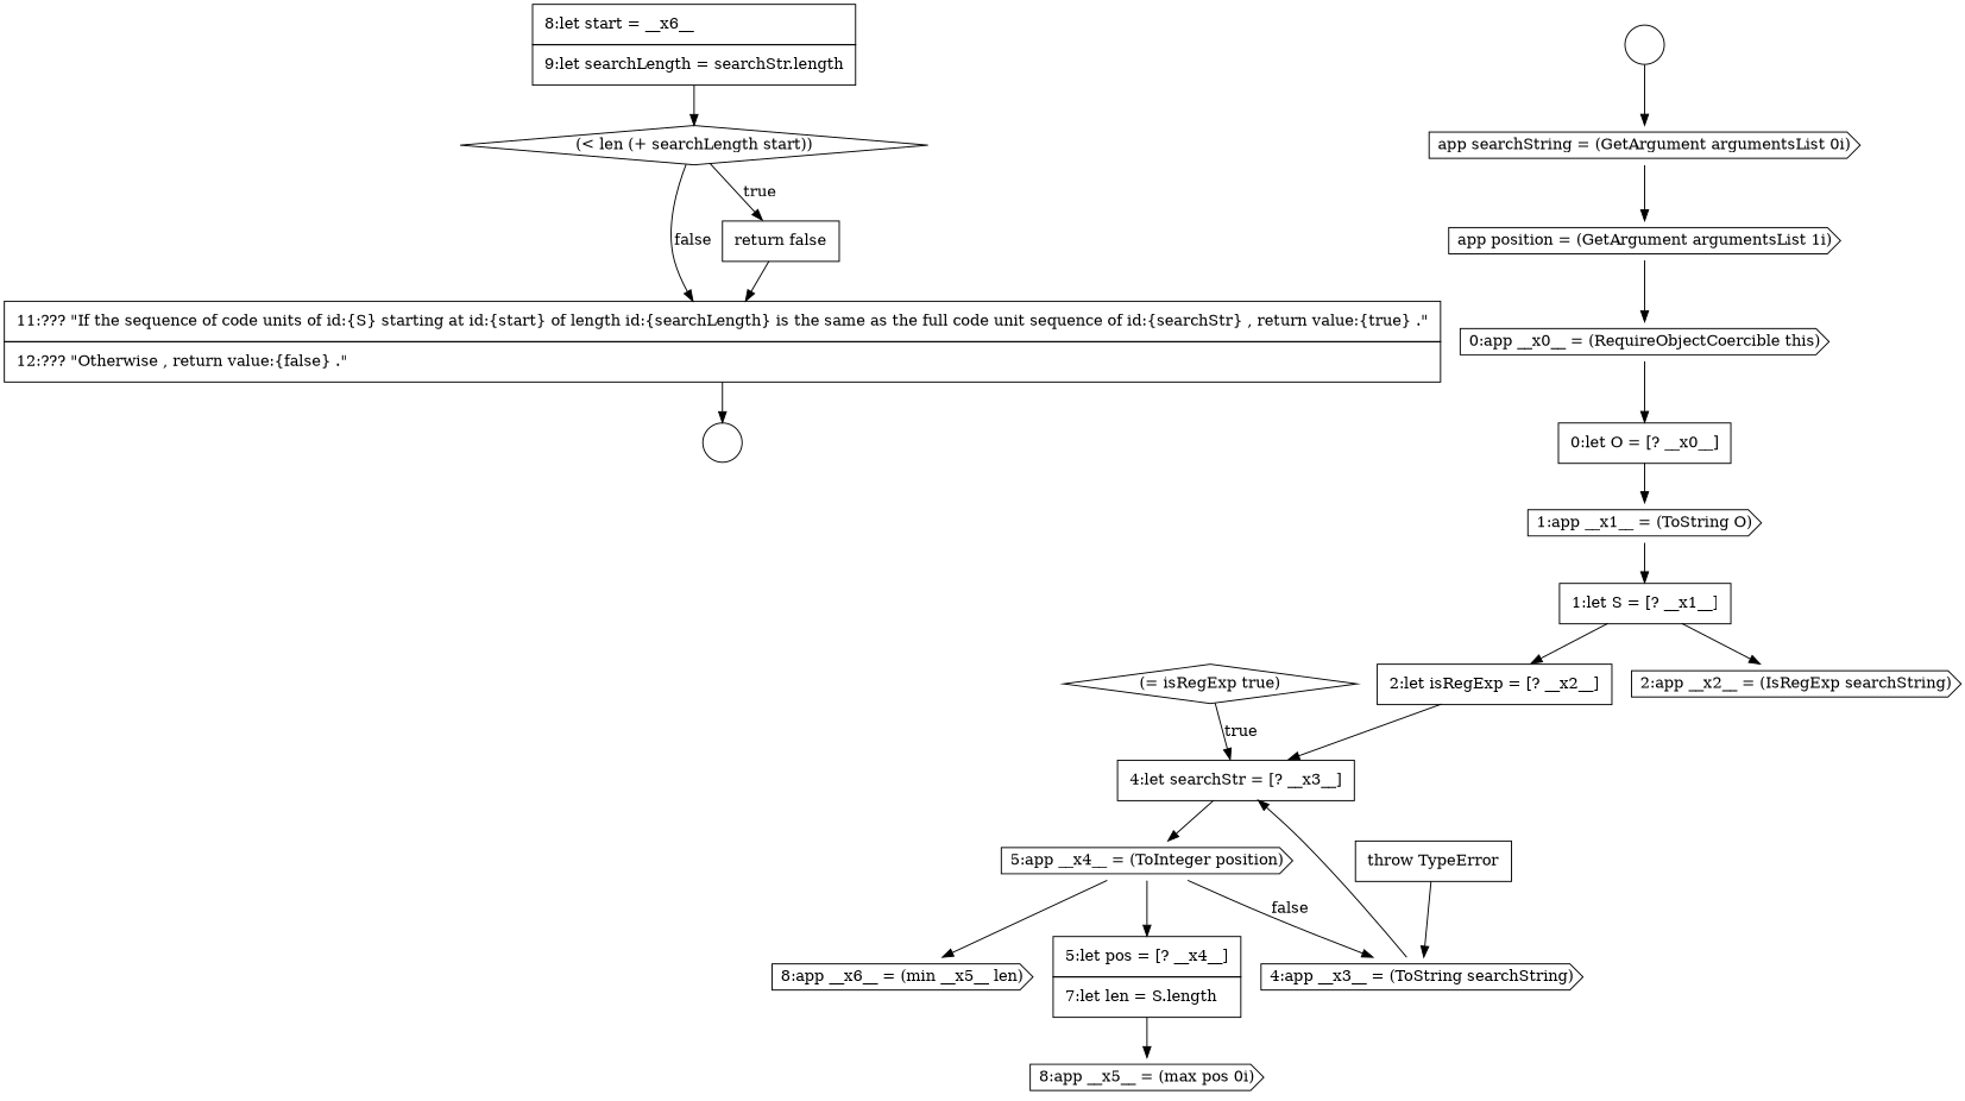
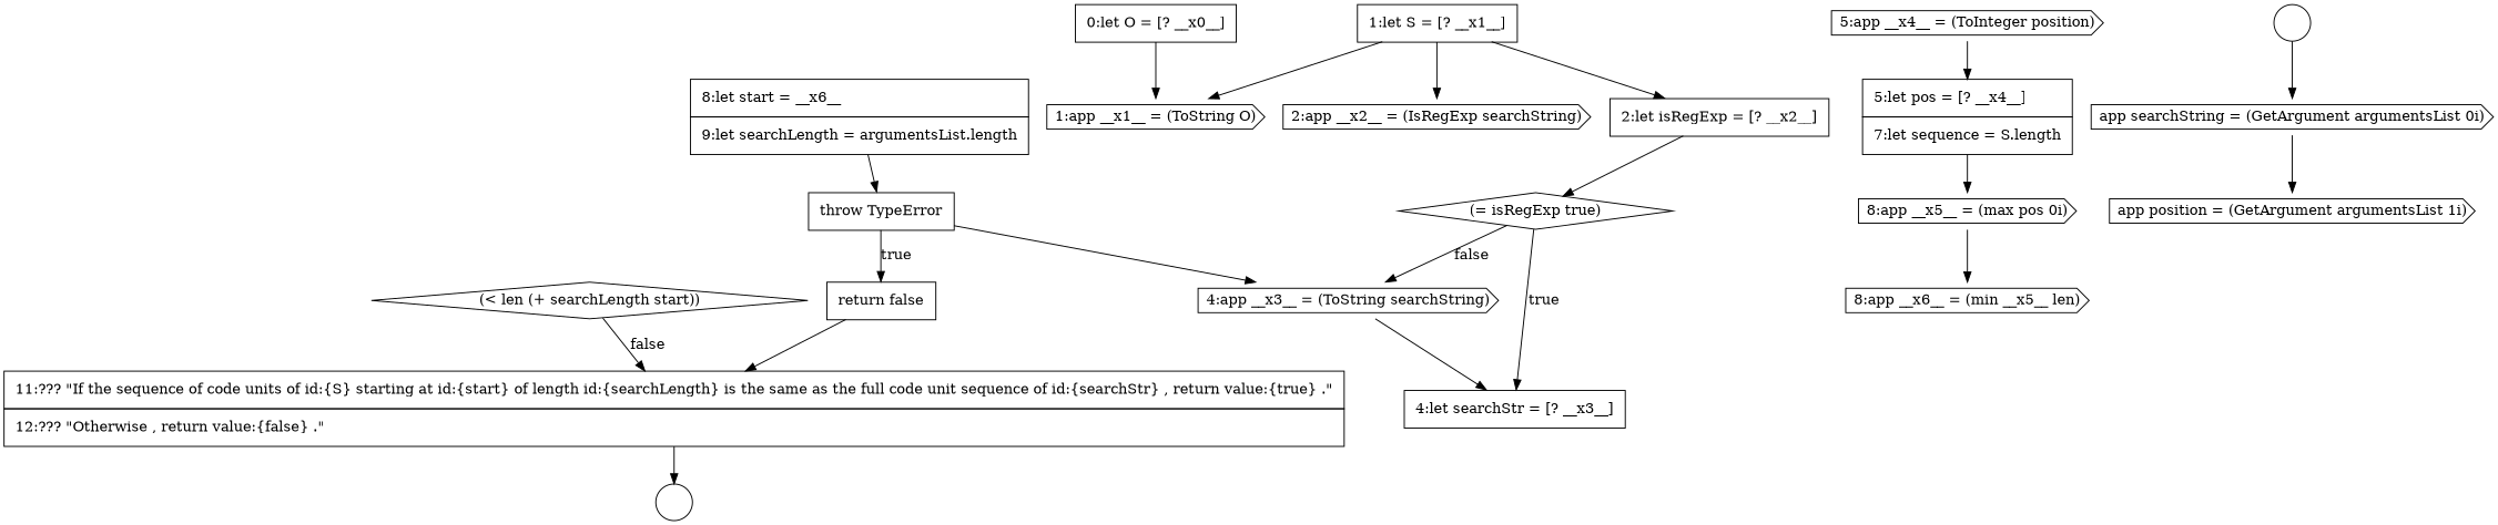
  digraph {
    node [color=black fillcolor=white shape=none style=filled]
    edge [color=black]
    n1 [label=<<font color="black">(&lt; len (+ searchLength start))</font>> shape=diamond]
    n2 [label=<<font color="black">     <table border="0" cellborder="1" cellspacing="0" cellpadding="10">       <tr><td align="left">11:??? &quot;If the sequence of code units of id:{S} starting at id:{start} of length id:{searchLength} is the same as the full code unit sequence of id:{searchStr} , return value:{true} .&quot;</td></tr>       <tr><td align="left">12:??? &quot;Otherwise , return value:{false} .&quot;</td></tr>     </table>   </font>> margin=0]
    n3 [label=<<font color="black">     <table border="0" cellborder="1" cellspacing="0" cellpadding="10">       <tr><td align="left">return false</td></tr>     </table>   </font>> margin=0]
    n4 [label=" " shape=circle]
    n5 [label=<<font color="black">1:app __x1__ = (ToString O)</font>> shape=cds]
    n6 [label=<<font color="black">     <table border="0" cellborder="1" cellspacing="0" cellpadding="10">       <tr><td align="left">1:let S = [? __x1__]</td></tr>     </table>   </font>> margin=0]
    n7 [label=<<font color="black">     <table border="0" cellborder="1" cellspacing="0" cellpadding="10">       <tr><td align="left">2:let isRegExp = [? __x2__]</td></tr>     </table>   </font>> margin=0]
    n8 [label=<<font color="black">2:app __x2__ = (IsRegExp searchString)</font>> shape=cds]
-   n9 [label=<<font color="black">0:app __x0__ = (RequireObjectCoercible this)</font>> shape=cds]
    n10 [label=<<font color="black">     <table border="0" cellborder="1" cellspacing="0" cellpadding="10">       <tr><td align="left">0:let O = [? __x0__]</td></tr>     </table>   </font>> margin=0]
-   n11 [label=<<font color="black">     <table border="0" cellborder="1" cellspacing="0" cellpadding="10">       <tr><td align="left">5:let pos = [? __x4__]</td></tr>       <tr><td align="left">7:let len = S.length</td></tr>     </table>   </font>> margin=0]
+   n11 [label=<<font color="black">     <table border="0" cellborder="1" cellspacing="0" cellpadding="10">       <tr><td align="left">5:let pos = [? __x4__]</td></tr>       <tr><td align="left">7:let sequence = S.length</td></tr>     </table>   </font>> margin=0]
    n12 [label=<<font color="black">8:app __x5__ = (max pos 0i)</font>> shape=cds]
    n13 [label=<<font color="black">8:app __x6__ = (min __x5__ len)</font>> shape=cds]
    n14 [label=<<font color="black">     <table border="0" cellborder="1" cellspacing="0" cellpadding="10">       <tr><td align="left">4:let searchStr = [? __x3__]</td></tr>     </table>   </font>> margin=0]
    n15 [label=<<font color="black">5:app __x4__ = (ToInteger position)</font>> shape=cds]
    n16 [label=<<font color="black">(= isRegExp true)</font>> shape=diamond]
    n17 [label=<<font color="black">4:app __x3__ = (ToString searchString)</font>> shape=cds]
    n18 [label=<<font color="black">app searchString = (GetArgument argumentsList 0i)</font>> shape=cds]
    n19 [label=<<font color="black">app position = (GetArgument argumentsList 1i)</font>> shape=cds]
-   n20 [label=<<font color="black">     <table border="0" cellborder="1" cellspacing="0" cellpadding="10">       <tr><td align="left">8:let start = __x6__</td></tr>       <tr><td align="left">9:let searchLength = searchStr.length</td></tr>     </table>   </font>> margin=0]
+   n20 [label=<<font color="black">     <table border="0" cellborder="1" cellspacing="0" cellpadding="10">       <tr><td align="left">8:let start = __x6__</td></tr>       <tr><td align="left">9:let searchLength = argumentsList.length</td></tr>     </table>   </font>> margin=0]
    n21 [label=<<font color="black">     <table border="0" cellborder="1" cellspacing="0" cellpadding="10">       <tr><td align="left">throw TypeError</td></tr>     </table>   </font>> margin=0]
    n22 [label=" " shape=circle]
    n1 -> n2 [label=<<font color="black">false</font>>]
-   n1 -> n3 [label=<<font color="black">true</font>>]
+   n21 -> n3 [label=<<font color="black">true</font>>]
    n2 -> n4
    n3 -> n2
-   n5 -> n6
+   n6 -> n5
    n6 -> n7
    n6 -> n8
-   n7 -> n14
-   n9 -> n10
+   n7 -> n16
    n10 -> n5
    n11 -> n12
-   n15 -> n13
-   n14 -> n15
+   n12 -> n13
    n15 -> n11
    n16 -> n14 [label=<<font color="black">true</font>>]
-   n15 -> n17 [label=<<font color="black">false</font>>]
+   n16 -> n17 [label=<<font color="black">false</font>>]
    n17 -> n14
    n18 -> n19
-   n19 -> n9
-   n20 -> n1
+   n20 -> n21
    n21 -> n17
    n22 -> n18
  }
